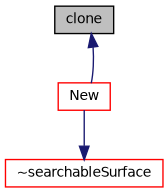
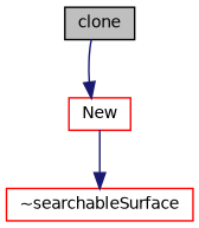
  digraph {
    rankdir=TB
    node [color=red fontname=Helvetica fontsize=10 shape=record]
    edge [color=midnightblue fontname=Helvetica fontsize=10 labelfontname=Helvetica labelfontsize=10 style=solid]
    n1 [color=black fillcolor=grey75 fontcolor=black height=0.2 label=clone style=filled width=0.4]
    n2 [height=0.2 label=New width=0.4]
    n3 [height=0.2 label="~searchableSurface" width=0.4]
-   n2 -> n1
+   n1 -> n2
    n2 -> n3
  }
